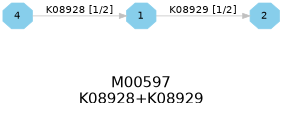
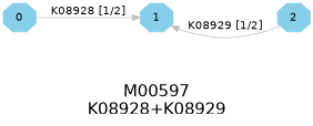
  digraph {
    fontname="DejaVu Sans"
    fontsize=20
    label="M00597\nK08928+K08929"
    rankdir=LR
    node [color=skyblue fontname="DejaVu Sans" shape=octagon style=filled]
    edge [color=grey fontname="DejaVu Sans"]
-   0 [height=.3 width=.3 label=4]
+   0 [height=.3 width=.3]
    1 [height=.3 width=.3]
    2 [height=.3 width=.3]
    subgraph sub_1 {
      0
      1
      2
    }
    0 -> 1 [label="K08928 [1/2]"]
-   1 -> 2 [label="K08929 [1/2]"]
+   2 -> 1 [label="K08929 [1/2]"]
  }
